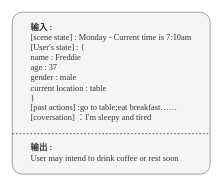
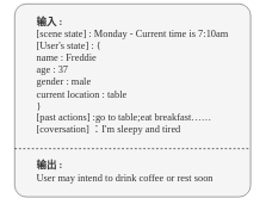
  <mxCell id="0" />
  <mxCell id="1" parent="0" />
- <mxCell id="2" value="&lt;div style=&quot;&quot;&gt;&lt;div style=&quot;text-align: left;&quot;&gt;&lt;b style=&quot;background-color: transparent; color: light-dark(rgb(51, 51, 51), rgb(193, 193, 193));&quot;&gt;&lt;font style=&quot;font-size: 14px;&quot; face=&quot;Times New Roman&quot;&gt;输入 :&lt;/font&gt;&lt;/b&gt;&lt;/div&gt;&lt;div style=&quot;text-align: left;&quot;&gt;&lt;font style=&quot;font-size: 14px;&quot; face=&quot;Times New Roman&quot;&gt;[scene state] : Monday - Current time is 7:10am&lt;/font&gt;&lt;/div&gt;&lt;div style=&quot;text-align: left;&quot;&gt;&lt;font style=&quot;font-size: 14px;&quot; face=&quot;Times New Roman&quot;&gt;[User's state] : {&lt;/font&gt;&lt;/div&gt;&lt;div style=&quot;&quot;&gt;&lt;div style=&quot;text-align: left;&quot;&gt;&lt;font style=&quot;font-size: 14px;&quot; face=&quot;Times New Roman&quot;&gt;name : Freddie&lt;/font&gt;&lt;/div&gt;&lt;div style=&quot;text-align: left;&quot;&gt;&lt;font style=&quot;font-size: 14px;&quot; face=&quot;Times New Roman&quot;&gt;age : 37&lt;/font&gt;&lt;/div&gt;&lt;div style=&quot;text-align: left;&quot;&gt;&lt;font style=&quot;font-size: 14px;&quot; face=&quot;Times New Roman&quot;&gt;gender : male&lt;/font&gt;&lt;/div&gt;&lt;div style=&quot;text-align: left;&quot;&gt;&lt;span style=&quot;font-family: &amp;quot;Times New Roman&amp;quot;; font-size: 14px;&quot;&gt;current location : table&lt;/span&gt;&lt;font style=&quot;font-size: 14px;&quot; face=&quot;Times New Roman&quot;&gt;&lt;/font&gt;&lt;/div&gt;&lt;div style=&quot;text-align: left;&quot;&gt;&lt;span style=&quot;font-family: &amp;quot;Times New Roman&amp;quot;; font-size: 14px;&quot;&gt;}&lt;/span&gt;&lt;/div&gt;&lt;div style=&quot;text-align: left;&quot;&gt;&lt;font style=&quot;font-size: 14px;&quot; face=&quot;Times New Roman&quot;&gt;[past actions] :&lt;span style=&quot;background-color: transparent; color: light-dark(rgb(51, 51, 51), rgb(193, 193, 193));&quot;&gt;go to table;&lt;/span&gt;&lt;span style=&quot;background-color: transparent; color: light-dark(rgb(51, 51, 51), rgb(193, 193, 193));&quot;&gt;eat breakfast……&lt;/span&gt;&lt;/font&gt;&lt;/div&gt;&lt;/div&gt;&lt;div style=&quot;text-align: left;&quot;&gt;&lt;font face=&quot;Times New Roman&quot;&gt;&lt;span style=&quot;font-size: 14px;&quot;&gt;[coversation] ：&lt;/span&gt;&lt;/font&gt;&lt;span style=&quot;font-size: 14px; font-family: &amp;quot;Times New Roman&amp;quot;; background-color: transparent; color: light-dark(rgb(51, 51, 51), rgb(193, 193, 193));&quot;&gt;I'm sleepy and tired&lt;/span&gt;&lt;/div&gt;&lt;div style=&quot;text-align: left;&quot;&gt;&lt;b style=&quot;background-color: transparent; color: light-dark(rgb(51, 51, 51), rgb(193, 193, 193));&quot;&gt;&lt;font style=&quot;font-size: 14px;&quot; face=&quot;Times New Roman&quot;&gt;&lt;br&gt;&lt;/font&gt;&lt;/b&gt;&lt;/div&gt;&lt;div style=&quot;text-align: left;&quot;&gt;&lt;b style=&quot;background-color: transparent; color: light-dark(rgb(51, 51, 51), rgb(193, 193, 193));&quot;&gt;&lt;font style=&quot;font-size: 14px;&quot; face=&quot;Times New Roman&quot;&gt;&lt;br&gt;&lt;/font&gt;&lt;/b&gt;&lt;/div&gt;&lt;div style=&quot;text-align: left;&quot;&gt;&lt;b style=&quot;background-color: transparent; color: light-dark(rgb(51, 51, 51), rgb(193, 193, 193));&quot;&gt;&lt;font style=&quot;font-size: 14px;&quot; face=&quot;Times New Roman&quot;&gt;输出 :&lt;/font&gt;&lt;/b&gt;&lt;/div&gt;&lt;div style=&quot;text-align: left;&quot;&gt;&lt;font face=&quot;Times New Roman&quot;&gt;&lt;span style=&quot;font-size: 14px;&quot;&gt;User may intend to drink coffee or rest soon&lt;/span&gt;&lt;/font&gt;&lt;/div&gt;&lt;/div&gt;" style="rounded=1;arcSize=6;whiteSpace=wrap;html=1;fillColor=#f5f5f5;fontColor=#333333;strokeColor=#666666;" vertex="1" parent="1"><mxGeometry x="20" y="20" width="330" height="270" as="geometry" /></mxCell>
+ <mxCell id="2" value="&lt;div style=&quot;&quot;&gt;&lt;div style=&quot;text-align: left;&quot;&gt;&lt;b style=&quot;background-color: transparent; color: light-dark(rgb(51, 51, 51), rgb(193, 193, 193));&quot;&gt;&lt;font style=&quot;font-size: 14px;&quot; face=&quot;Times New Roman&quot;&gt;输入 :&lt;/font&gt;&lt;/b&gt;&lt;/div&gt;&lt;div style=&quot;text-align: left;&quot;&gt;&lt;font style=&quot;font-size: 14px;&quot; face=&quot;Times New Roman&quot;&gt;[scene state] : Monday - Current time is 7:10am&lt;/font&gt;&lt;/div&gt;&lt;div style=&quot;text-align: left;&quot;&gt;&lt;font style=&quot;font-size: 14px;&quot; face=&quot;Times New Roman&quot;&gt;[User's state] : {&lt;/font&gt;&lt;/div&gt;&lt;div style=&quot;&quot;&gt;&lt;div style=&quot;text-align: left;&quot;&gt;&lt;font style=&quot;font-size: 14px;&quot; face=&quot;Times New Roman&quot;&gt;name : Freddie&lt;/font&gt;&lt;/div&gt;&lt;div style=&quot;text-align: left;&quot;&gt;&lt;font style=&quot;font-size: 14px;&quot; face=&quot;Times New Roman&quot;&gt;age : 37&lt;/font&gt;&lt;/div&gt;&lt;div style=&quot;text-align: left;&quot;&gt;&lt;font style=&quot;font-size: 14px;&quot; face=&quot;Times New Roman&quot;&gt;gender : male&lt;/font&gt;&lt;/div&gt;&lt;div style=&quot;text-align: left;&quot;&gt;&lt;span style=&quot;font-family: &amp;quot;Times New Roman&amp;quot;; font-size: 14px;&quot;&gt;current location : table&lt;/span&gt;&lt;font style=&quot;font-size: 14px;&quot; face=&quot;Times New Roman&quot;&gt;&lt;/font&gt;&lt;/div&gt;&lt;div style=&quot;text-align: left;&quot;&gt;&lt;span style=&quot;font-family: &amp;quot;Times New Roman&amp;quot;; font-size: 14px;&quot;&gt;}&lt;/span&gt;&lt;/div&gt;&lt;div style=&quot;text-align: left;&quot;&gt;&lt;font style=&quot;font-size: 14px;&quot; face=&quot;Times New Roman&quot;&gt;[past actions] :&lt;span style=&quot;background-color: transparent; color: light-dark(rgb(51, 51, 51), rgb(193, 193, 193));&quot;&gt;go to table;&lt;/span&gt;&lt;span style=&quot;background-color: transparent; color: light-dark(rgb(51, 51, 51), rgb(193, 193, 193));&quot;&gt;eat breakfast……&lt;/span&gt;&lt;/font&gt;&lt;/div&gt;&lt;/div&gt;&lt;div style=&quot;text-align: left;&quot;&gt;&lt;font face=&quot;Times New Roman&quot;&gt;&lt;span style=&quot;font-size: 14px;&quot;&gt;[coversation] ：&lt;/span&gt;&lt;/font&gt;&lt;span style=&quot;font-size: 14px; font-family: &amp;quot;Times New Roman&amp;quot;; background-color: transparent; color: light-dark(rgb(51, 51, 51), rgb(193, 193, 193));&quot;&gt;I'm sleepy and tired&lt;/span&gt;&lt;/div&gt;&lt;div style=&quot;text-align: left;&quot;&gt;&lt;b style=&quot;background-color: transparent; color: light-dark(rgb(51, 51, 51), rgb(193, 193, 193));&quot;&gt;&lt;font style=&quot;font-size: 14px;&quot; face=&quot;Times New Roman&quot;&gt;&lt;br&gt;&lt;/font&gt;&lt;/b&gt;&lt;/div&gt;&lt;div style=&quot;text-align: left;&quot;&gt;&lt;b style=&quot;background-color: transparent; color: light-dark(rgb(51, 51, 51), rgb(193, 193, 193));&quot;&gt;&lt;font style=&quot;font-size: 14px;&quot; face=&quot;Times New Roman&quot;&gt;&lt;br&gt;&lt;/font&gt;&lt;/b&gt;&lt;/div&gt;&lt;div style=&quot;text-align: left;&quot;&gt;&lt;b style=&quot;background-color: transparent; color: light-dark(rgb(51, 51, 51), rgb(193, 193, 193));&quot;&gt;&lt;font style=&quot;font-size: 14px;&quot; face=&quot;Times New Roman&quot;&gt;输出 :&lt;/font&gt;&lt;/b&gt;&lt;/div&gt;&lt;div style=&quot;text-align: left;&quot;&gt;&lt;font face=&quot;Times New Roman&quot;&gt;&lt;span style=&quot;font-size: 14px;&quot;&gt;User may intend to drink coffee or rest soon&lt;/span&gt;&lt;/font&gt;&lt;/div&gt;&lt;/div&gt;" style="rounded=1;arcSize=6;whiteSpace=wrap;html=1;fillColor=#f5f5f5;fontColor=#333333;strokeColor=#666666;" vertex="1" parent="1"><mxGeometry x="20" y="5" width="330" height="270" as="geometry" /></mxCell>
  <mxCell id="3" value="" style="endArrow=none;dashed=1;html=1;strokeWidth=1;rounded=0;entryX=1;entryY=0.75;entryDx=0;entryDy=0;exitX=0;exitY=0.75;exitDx=0;exitDy=0;" edge="1" parent="1" source="2" target="2"><mxGeometry width="50" height="50" relative="1" as="geometry"><mxPoint x="18" y="220" as="sourcePoint" /><mxPoint x="190" y="90" as="targetPoint" /></mxGeometry></mxCell>
